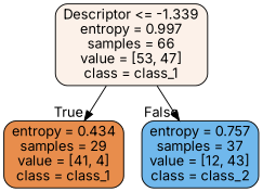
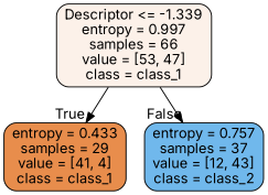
  digraph {
    fontname=Inter
    node [color=black fontname=Inter shape=box style="filled, rounded"]
    edge [fontname=Inter labeldistance=2.5]
    n1 [fillcolor="#fcf1e9" label="Descriptor <= -1.339\nentropy = 0.997\nsamples = 66\nvalue = [53, 47]\nclass = class_1"]
-   n2 [fillcolor="#e88d4c" label="entropy = 0.434\nsamples = 29\nvalue = [41, 4]\nclass = class_1"]
+   n2 [fillcolor="#e88d4c" label="entropy = 0.433\nsamples = 29\nvalue = [41, 4]\nclass = class_1"]
    n3 [fillcolor="#70b8ec" label="entropy = 0.757\nsamples = 37\nvalue = [12, 43]\nclass = class_2"]
    n1 -> n2 [headlabel=True labelangle=45]
    n1 -> n3 [headlabel=False labelangle=-45]
  }
